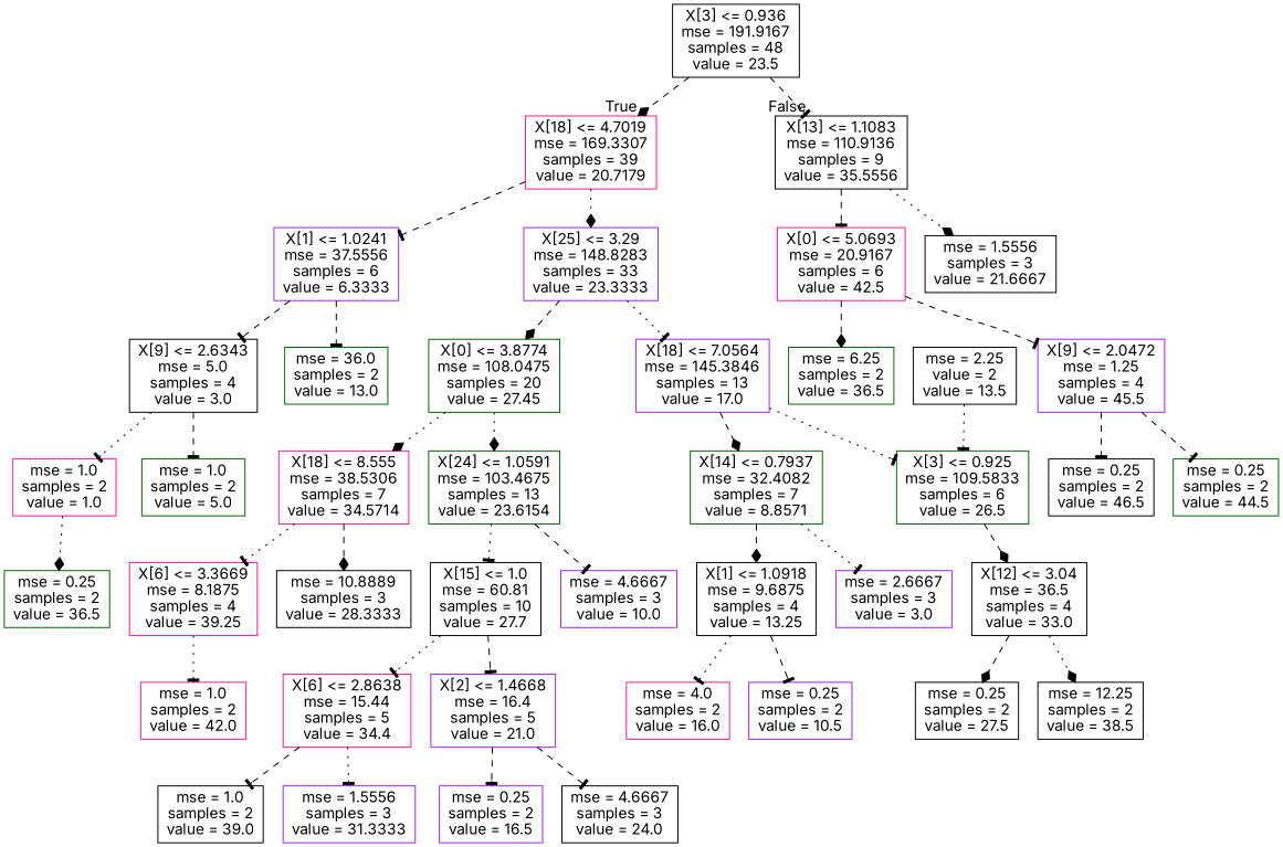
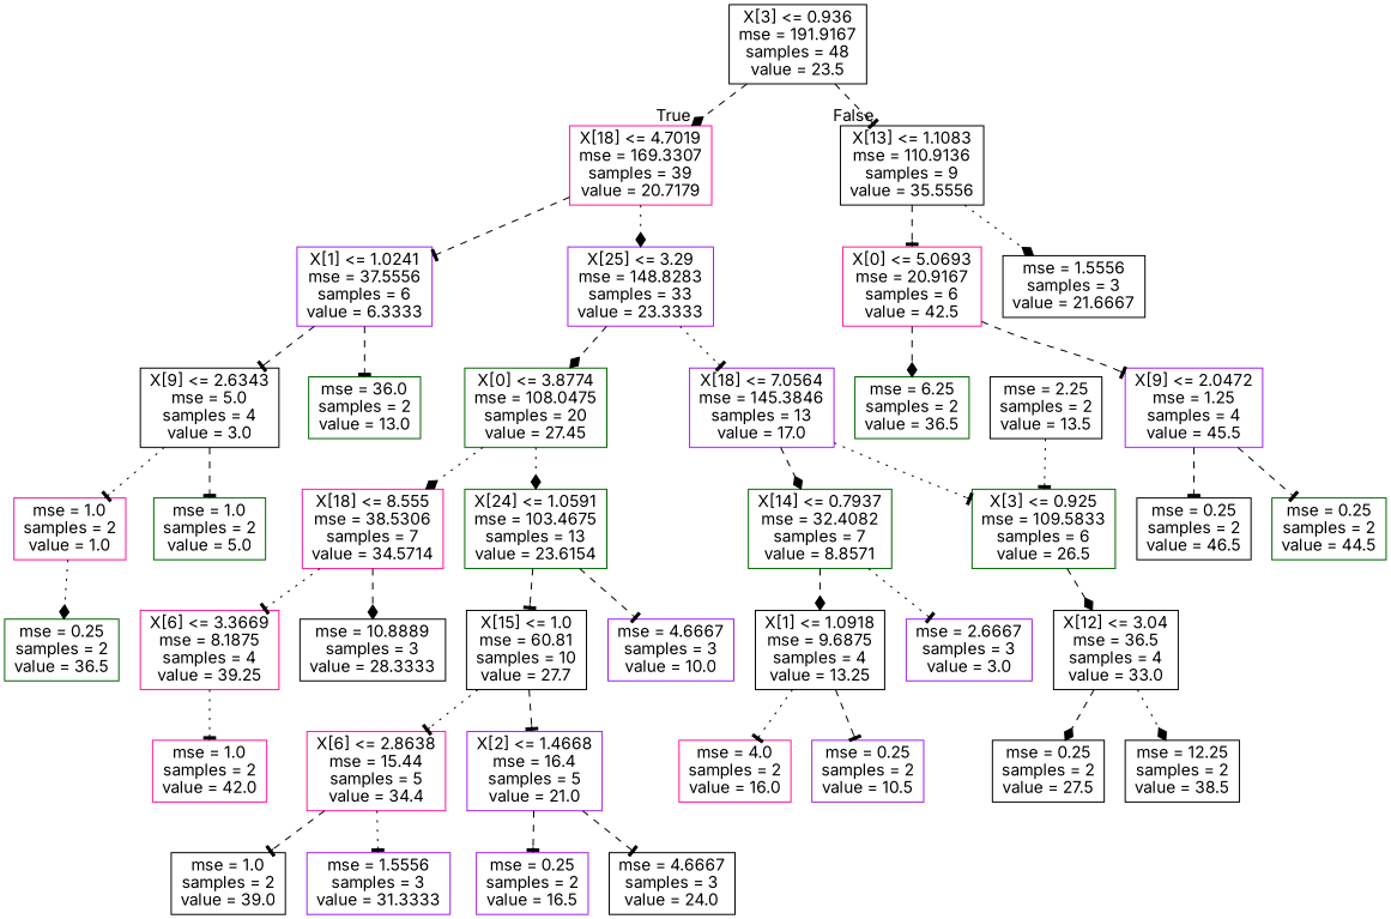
  digraph {
    fontname=Inter
    node [color=black fontname=Inter shape=box]
    edge [arrowhead=tee fontname=Inter style=dashed]
    n1 [label="X[3] <= 0.936\nmse = 191.9167\nsamples = 48\nvalue = 23.5"]
    n2 [color=deeppink label="X[18] <= 4.7019\nmse = 169.3307\nsamples = 39\nvalue = 20.7179"]
    n3 [label="X[13] <= 1.1083\nmse = 110.9136\nsamples = 9\nvalue = 35.5556"]
    n4 [color=purple label="X[1] <= 1.0241\nmse = 37.5556\nsamples = 6\nvalue = 6.3333"]
    n5 [color=purple label="X[25] <= 3.29\nmse = 148.8283\nsamples = 33\nvalue = 23.3333"]
    n6 [color=deeppink label="X[0] <= 5.0693\nmse = 20.9167\nsamples = 6\nvalue = 42.5"]
    n7 [label="mse = 1.5556\nsamples = 3\nvalue = 21.6667"]
    n8 [color=darkgreen label="mse = 36.0\nsamples = 2\nvalue = 13.0"]
    n9 [label="X[9] <= 2.6343\nmse = 5.0\nsamples = 4\nvalue = 3.0"]
    n10 [color=darkgreen label="X[0] <= 3.8774\nmse = 108.0475\nsamples = 20\nvalue = 27.45"]
    n11 [color=purple label="X[18] <= 7.0564\nmse = 145.3846\nsamples = 13\nvalue = 17.0"]
    n12 [color=deeppink label="mse = 1.0\nsamples = 2\nvalue = 1.0"]
    n13 [color=darkgreen label="mse = 1.0\nsamples = 2\nvalue = 5.0"]
    n14 [color=darkgreen label="mse = 0.25\nsamples = 2\nvalue = 36.5"]
    n15 [color=deeppink label="X[18] <= 8.555\nmse = 38.5306\nsamples = 7\nvalue = 34.5714"]
    n16 [color=darkgreen label="X[24] <= 1.0591\nmse = 103.4675\nsamples = 13\nvalue = 23.6154"]
    n17 [color=darkgreen label="X[3] <= 0.925\nmse = 109.5833\nsamples = 6\nvalue = 26.5"]
    n18 [color=darkgreen label="X[14] <= 0.7937\nmse = 32.4082\nsamples = 7\nvalue = 8.8571"]
    n19 [color=deeppink label="X[6] <= 3.3669\nmse = 8.1875\nsamples = 4\nvalue = 39.25"]
    n20 [label="mse = 10.8889\nsamples = 3\nvalue = 28.3333"]
    n21 [label="X[15] <= 1.0\nmse = 60.81\nsamples = 10\nvalue = 27.7"]
    n22 [color=purple label="mse = 4.6667\nsamples = 3\nvalue = 10.0"]
    n23 [color=deeppink label="mse = 1.0\nsamples = 2\nvalue = 42.0"]
    n24 [color=purple label="X[2] <= 1.4668\nmse = 16.4\nsamples = 5\nvalue = 21.0"]
    n25 [color=deeppink label="X[6] <= 2.8638\nmse = 15.44\nsamples = 5\nvalue = 34.4"]
    n26 [color=purple label="mse = 0.25\nsamples = 2\nvalue = 16.5"]
    n27 [label="mse = 4.6667\nsamples = 3\nvalue = 24.0"]
    n28 [label="mse = 1.0\nsamples = 2\nvalue = 39.0"]
    n29 [color=purple label="mse = 1.5556\nsamples = 3\nvalue = 31.3333"]
    n30 [label="X[12] <= 3.04\nmse = 36.5\nsamples = 4\nvalue = 33.0"]
    n31 [color=purple label="mse = 2.6667\nsamples = 3\nvalue = 3.0"]
    n32 [label="X[1] <= 1.0918\nmse = 9.6875\nsamples = 4\nvalue = 13.25"]
    n33 [label="mse = 12.25\nsamples = 2\nvalue = 38.5"]
    n34 [label="mse = 0.25\nsamples = 2\nvalue = 27.5"]
-   n35 [label="mse = 2.25\nvalue = 2\nvalue = 13.5"]
+   n35 [label="mse = 2.25\nsamples = 2\nvalue = 13.5"]
    n36 [color=deeppink label="mse = 4.0\nsamples = 2\nvalue = 16.0"]
    n37 [color=purple label="mse = 0.25\nsamples = 2\nvalue = 10.5"]
    n38 [color=purple label="X[9] <= 2.0472\nmse = 1.25\nsamples = 4\nvalue = 45.5"]
    n39 [color=darkgreen label="mse = 6.25\nsamples = 2\nvalue = 36.5"]
    n40 [label="mse = 0.25\nsamples = 2\nvalue = 46.5"]
    n41 [color=darkgreen label="mse = 0.25\nsamples = 2\nvalue = 44.5"]
    n1 -> n2 [arrowhead=diamond headlabel=True labelangle=45 labeldistance=2.5]
    n1 -> n3 [headlabel=False labelangle=-45 labeldistance=2.5]
    n2 -> n4
    n2 -> n5 [arrowhead=diamond style=dotted]
    n3 -> n6
    n3 -> n7 [arrowhead=diamond style=dotted]
    n4 -> n8
    n4 -> n9
    n5 -> n10 [arrowhead=diamond]
    n5 -> n11 [style=dotted]
    n6 -> n38
    n6 -> n39 [arrowhead=diamond]
    n9 -> n12 [style=dotted]
    n9 -> n13
    n10 -> n15 [arrowhead=diamond style=dotted]
    n10 -> n16 [arrowhead=diamond style=dotted]
    n11 -> n17 [style=dotted]
    n11 -> n18 [arrowhead=diamond]
    n12 -> n14 [arrowhead=diamond style=dotted]
    n15 -> n19 [style=dotted]
    n15 -> n20 [arrowhead=diamond]
-   n16 -> n21 [style=dotted]
+   n16 -> n21
    n16 -> n22
    n17 -> n30 [arrowhead=diamond]
    n18 -> n31 [style=dotted]
    n18 -> n32 [arrowhead=diamond]
    n19 -> n23 [style=dotted]
    n21 -> n24
    n21 -> n25 [style=dotted]
    n24 -> n26
    n24 -> n27
    n25 -> n28
    n25 -> n29 [style=dotted]
    n30 -> n33 [arrowhead=diamond style=dotted]
    n30 -> n34 [arrowhead=diamond]
    n32 -> n36 [style=dotted]
    n32 -> n37
    n35 -> n17 [style=dotted]
    n38 -> n40
    n38 -> n41
  }
